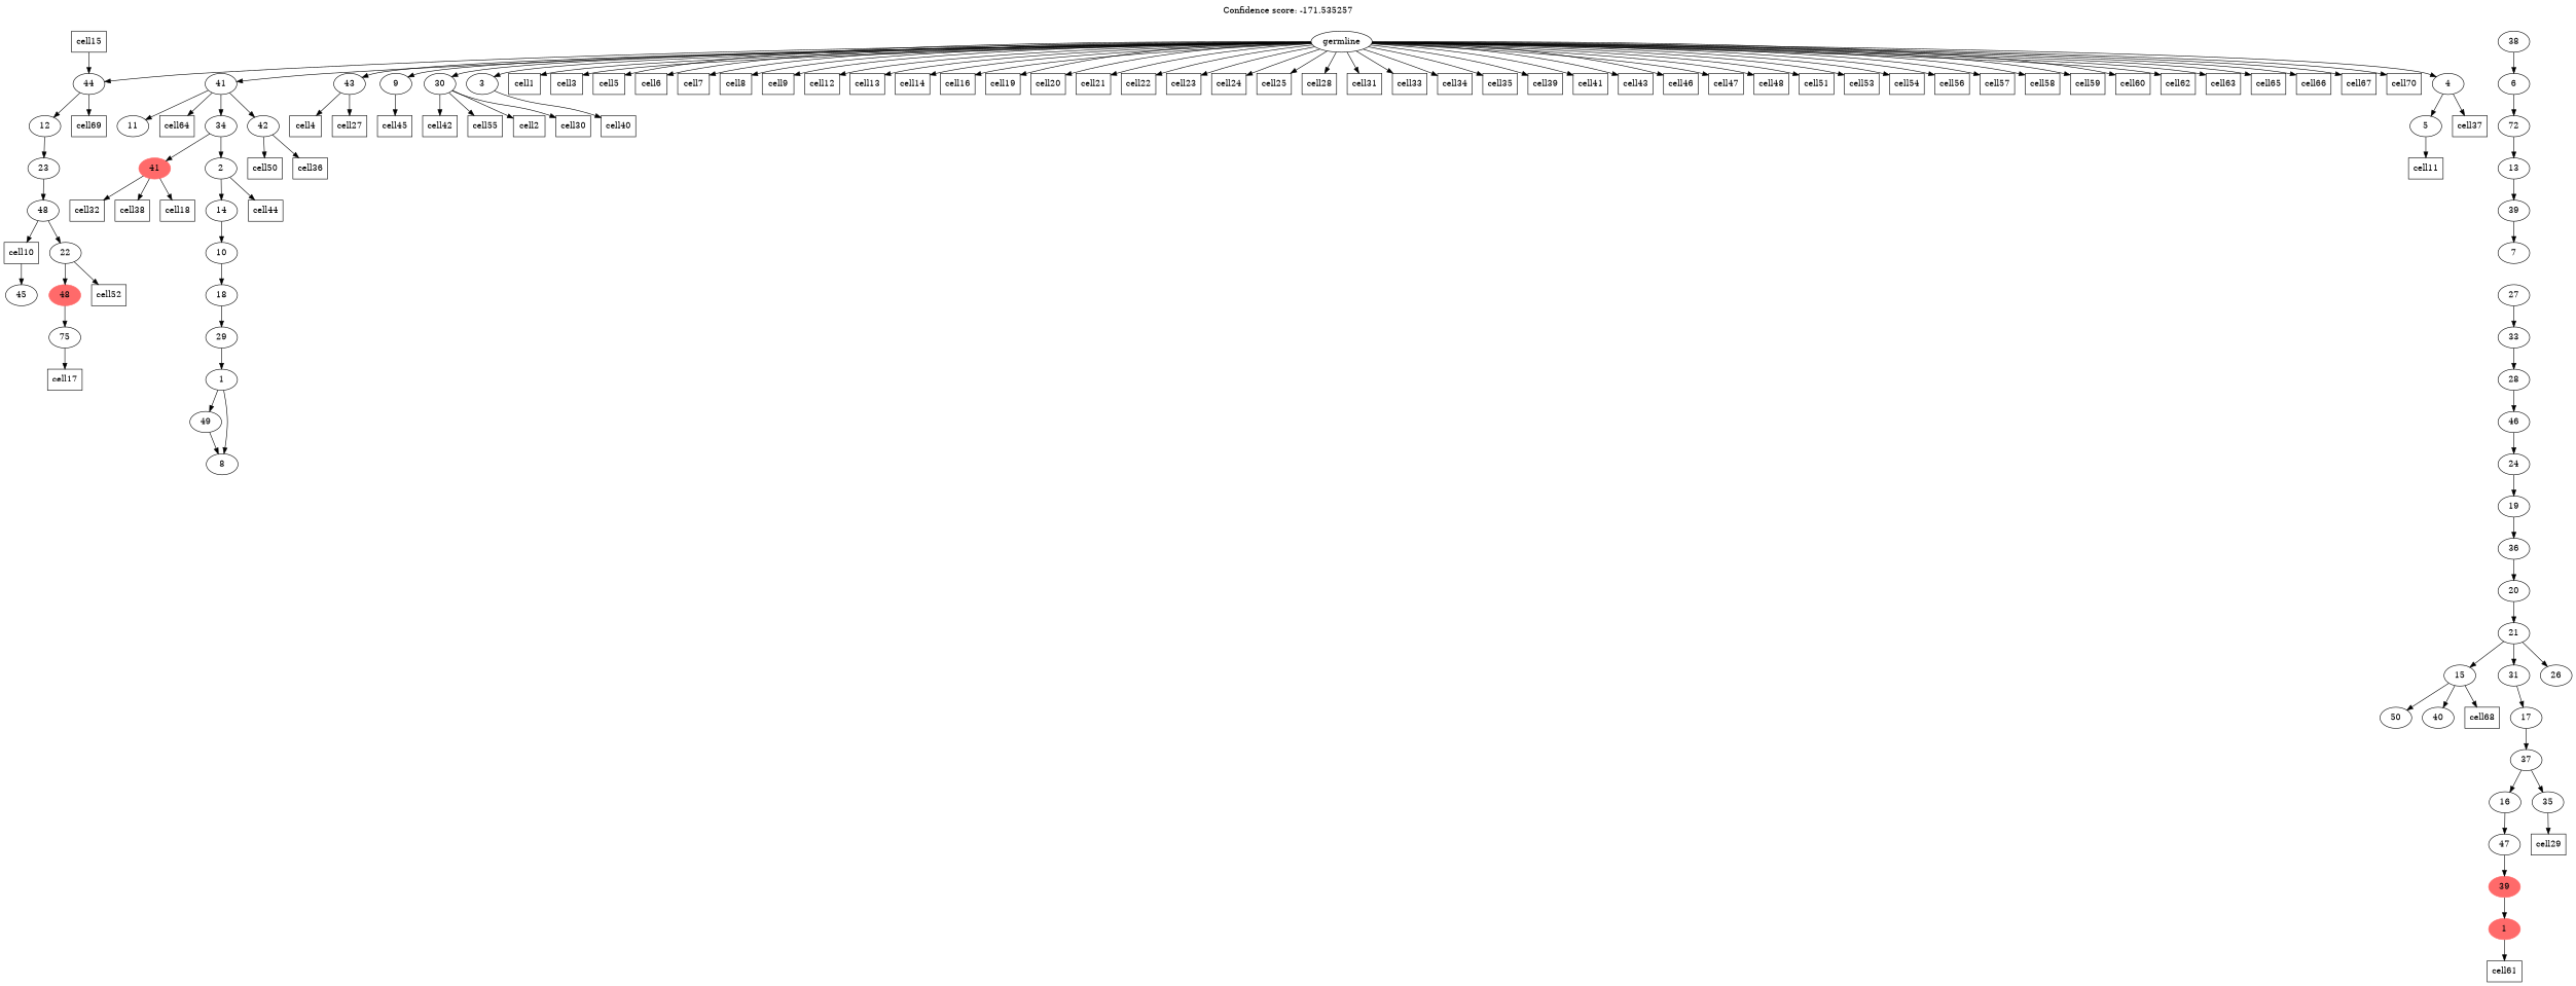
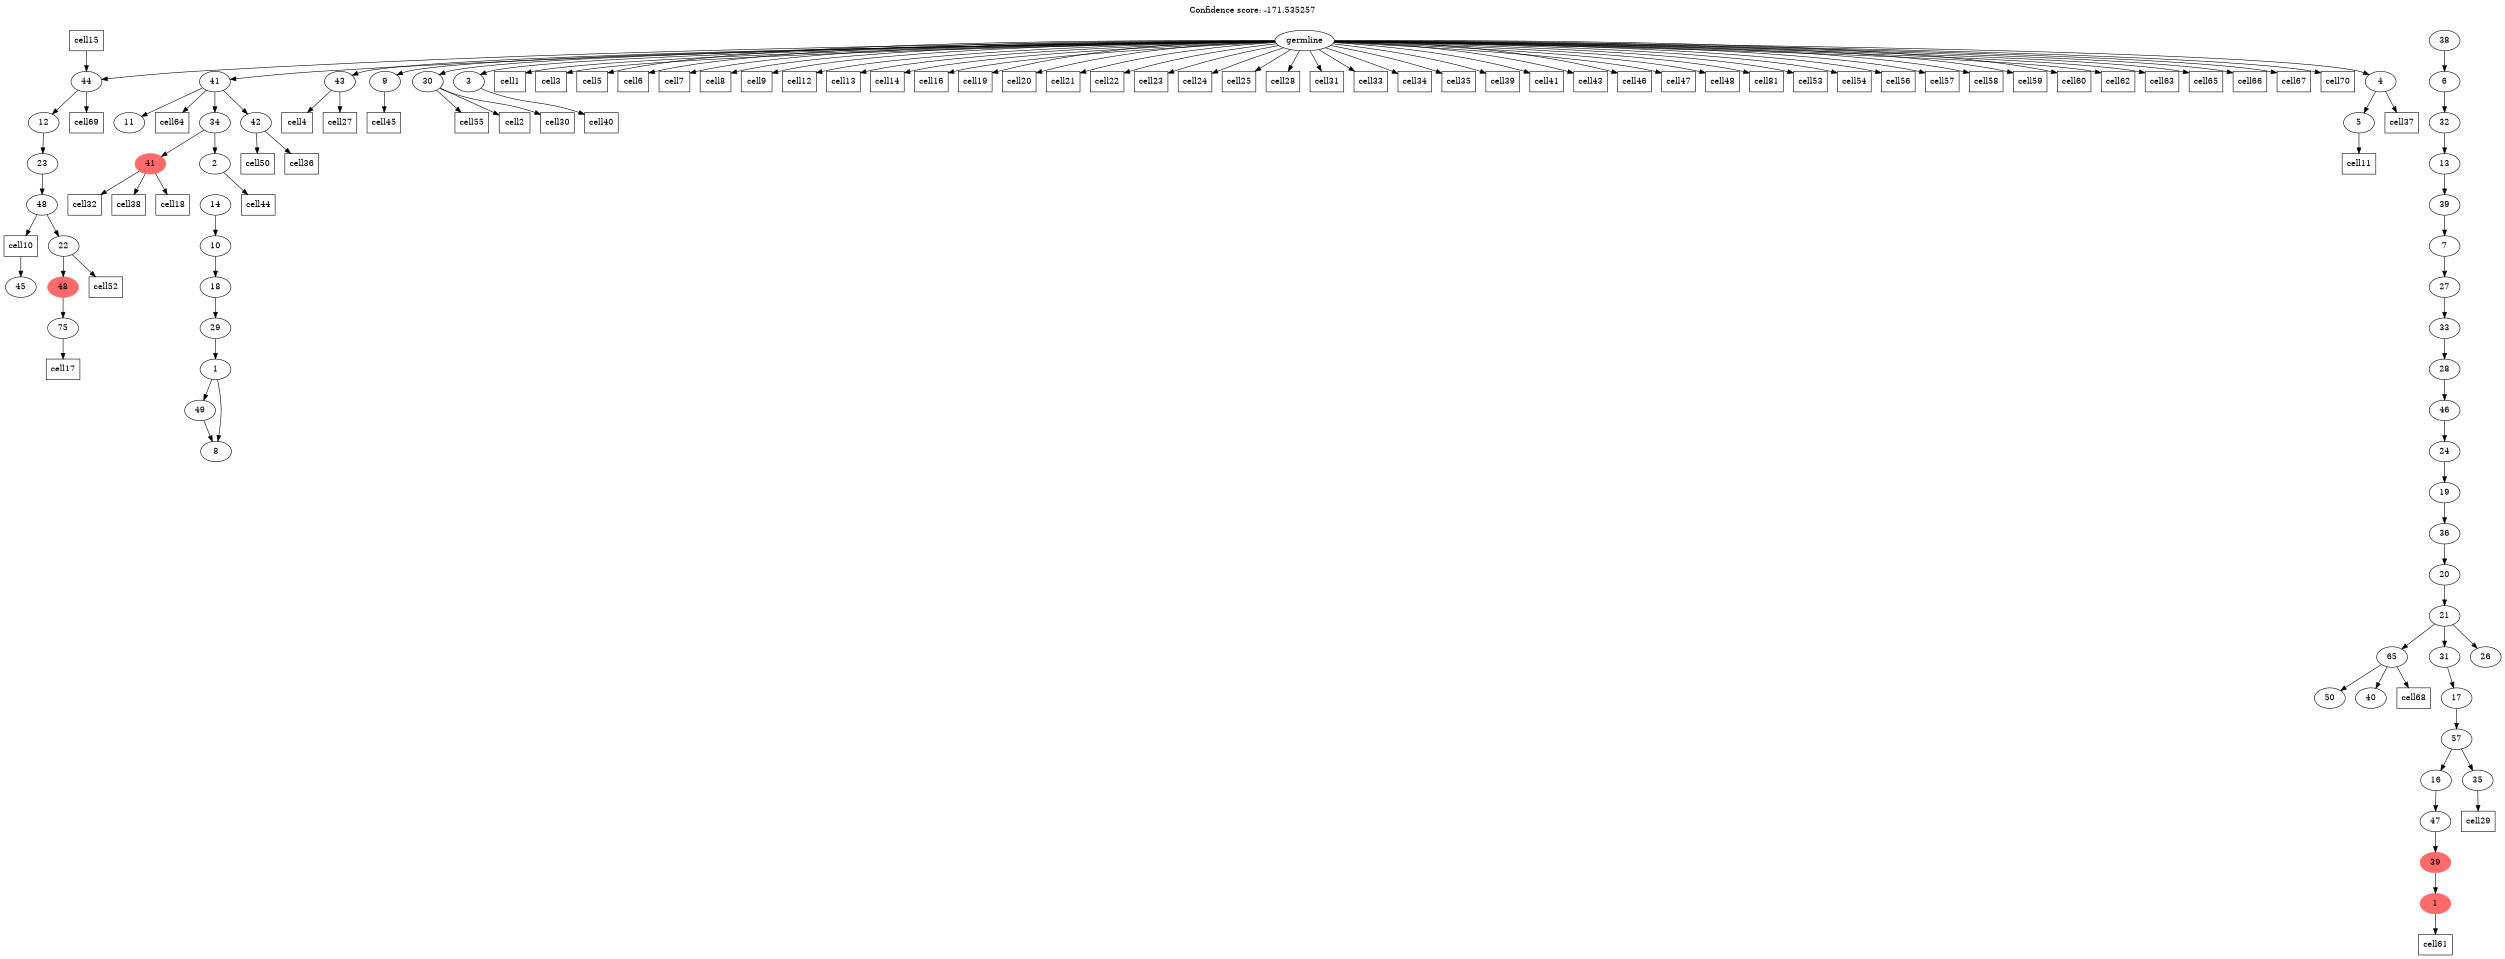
  digraph {
    label="Confidence score: -171.535257"
    labelloc=t
    node [shape=box]
    n1 [label=4 shape=""]
    n2 [label=5 shape=""]
    cell37
    cell11
    n5 [color=indianred1 label=48 style=filled shape=""]
    n6 [label=75 shape=""]
    cell17
    n8 [label=22 shape=""]
    cell52
    n10 [label=48 shape=""]
    cell10
    n12 [label=45 shape=""]
    n13 [label=23 shape=""]
    n14 [label=12 shape=""]
    n15 [label=44 shape=""]
    cell69
    cell15
    n18 [label=50 shape=""]
    n19 [label=40 shape=""]
-   n20 [label=15 shape=""]
+   n20 [label=65 shape=""]
    cell68
    n22 [color=indianred1 label=39 style=filled shape=""]
    n23 [color=indianred1 label=1 style=filled shape=""]
    cell61
    n25 [label=47 shape=""]
    n26 [label=16 shape=""]
-   n27 [label=37 shape=""]
+   n27 [label=57 shape=""]
    n28 [label=35 shape=""]
    cell29
    n30 [label=17 shape=""]
    n31 [label=31 shape=""]
    n32 [label=21 shape=""]
    n33 [label=26 shape=""]
    n34 [label=20 shape=""]
    n35 [label=36 shape=""]
    n36 [label=19 shape=""]
    n37 [label=24 shape=""]
    n38 [label=46 shape=""]
    n39 [label=28 shape=""]
    n40 [label=33 shape=""]
    n41 [label=27 shape=""]
    n42 [label=7 shape=""]
    n43 [label=39 shape=""]
    n44 [label=13 shape=""]
-   n45 [label=72 shape=""]
+   n45 [label=32 shape=""]
    n46 [label=6 shape=""]
    n47 [label=38 shape=""]
    n48 [label=49 shape=""]
    n49 [label=8 shape=""]
    n50 [label=1 shape=""]
    n51 [label=29 shape=""]
    n52 [label=18 shape=""]
    n53 [label=10 shape=""]
    n54 [label=14 shape=""]
    n55 [label=2 shape=""]
    cell44
    n57 [label=34 shape=""]
    n58 [color=indianred1 label=41 style=filled shape=""]
    cell18
    cell32
    cell38
    n62 [label=41 shape=""]
    n63 [label=42 shape=""]
    n64 [label=11 shape=""]
    cell64
    cell36
    cell50
    n68 [label=germline shape=""]
    n69 [label=43 shape=""]
    n70 [label=9 shape=""]
    n71 [label=30 shape=""]
    n72 [label=3 shape=""]
    cell1
    cell3
    cell5
    cell6
    cell7
    cell8
    cell9
    cell12
    cell13
    cell14
    cell16
    cell19
    cell20
    cell21
    cell22
    cell23
    cell24
    cell25
    cell28
    cell31
    cell33
    cell34
    cell35
    cell39
    cell41
    cell43
    cell46
    cell47
    cell48
-   cell51
+   cell51 [label=cell81]
    cell53
    cell54
    cell56
    cell57
    cell58
    cell59
    cell60
    cell62
    cell63
    cell65
    cell66
    cell67
    cell70
    cell4
    cell27
    cell45
    cell2
    cell30
-   cell42
    cell55
    cell40
    n1 -> n2
    n1 -> cell37
    n2 -> cell11
    n5 -> n6
    n6 -> cell17
    n8 -> n5
    n8 -> cell52
    n10 -> n8
    n10 -> cell10
    cell10 -> n12
    n13 -> n10
    n14 -> n13
    n15 -> n14
    n15 -> cell69
    cell15 -> n15
    n20 -> n18
    n20 -> n19
    n20 -> cell68
    n22 -> n23
    n23 -> cell61
    n25 -> n22
    n26 -> n25
    n27 -> n26
    n27 -> n28
    n28 -> cell29
    n30 -> n27
    n31 -> n30
    n32 -> n20
    n32 -> n31
    n32 -> n33
    n34 -> n32
    n35 -> n34
    n36 -> n35
    n37 -> n36
    n38 -> n37
    n39 -> n38
    n40 -> n39
    n41 -> n40
+   n42 -> n41
    n43 -> n42
    n44 -> n43
    n45 -> n44
    n46 -> n45
    n47 -> n46
    n48 -> n49
    n50 -> n48
    n50 -> n49
    n51 -> n50
    n52 -> n51
    n53 -> n52
    n54 -> n53
-   n55 -> n54
    n55 -> cell44
    n57 -> n55
    n57 -> n58
    n58 -> cell18
    n58 -> cell32
    n58 -> cell38
    n62 -> n57
    n62 -> n63
    n62 -> n64
    n62 -> cell64
    n63 -> cell36
    n63 -> cell50
    n68 -> n1
    n68 -> n15
    n68 -> n62
    n68 -> n69
    n68 -> n70
    n68 -> n71
    n68 -> n72
    n68 -> cell1
    n68 -> cell3
    n68 -> cell5
    n68 -> cell6
    n68 -> cell7
    n68 -> cell8
    n68 -> cell9
    n68 -> cell12
    n68 -> cell13
    n68 -> cell14
    n68 -> cell16
    n68 -> cell19
    n68 -> cell20
    n68 -> cell21
    n68 -> cell22
    n68 -> cell23
    n68 -> cell24
    n68 -> cell25
    n68 -> cell28
    n68 -> cell31
    n68 -> cell33
    n68 -> cell34
    n68 -> cell35
    n68 -> cell39
    n68 -> cell41
    n68 -> cell43
    n68 -> cell46
    n68 -> cell47
    n68 -> cell48
    n68 -> cell51
    n68 -> cell53
    n68 -> cell54
    n68 -> cell56
    n68 -> cell57
    n68 -> cell58
    n68 -> cell59
    n68 -> cell60
    n68 -> cell62
    n68 -> cell63
    n68 -> cell65
    n68 -> cell66
    n68 -> cell67
    n68 -> cell70
    n69 -> cell4
    n69 -> cell27
    n70 -> cell45
    n71 -> cell2
    n71 -> cell30
-   n71 -> cell42
    n71 -> cell55
    n72 -> cell40
  }
